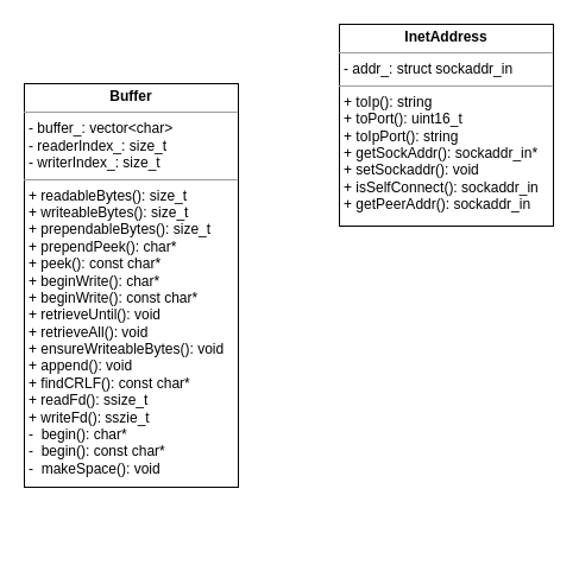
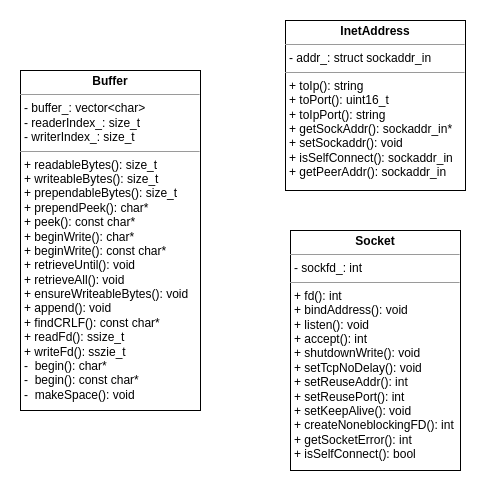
  <mxCell id="0" />
  <mxCell id="1" parent="0" />
  <mxCell id="2" value="&lt;p style=&quot;margin:0px;margin-top:4px;text-align:center;&quot;&gt;&lt;b&gt;Buffer&lt;/b&gt;&lt;/p&gt;&lt;hr size=&quot;1&quot;&gt;&lt;p style=&quot;margin:0px;margin-left:4px;&quot;&gt;- buffer_: vector&amp;lt;char&amp;gt;&lt;/p&gt;&lt;p style=&quot;margin:0px;margin-left:4px;&quot;&gt;- readerIndex_: size_t&amp;nbsp;&lt;/p&gt;&lt;p style=&quot;margin:0px;margin-left:4px;&quot;&gt;- writerIndex_: size_t&lt;/p&gt;&lt;hr size=&quot;1&quot;&gt;&lt;p style=&quot;margin:0px;margin-left:4px;&quot;&gt;+ readableBytes(): size_t&lt;/p&gt;&lt;p style=&quot;margin:0px;margin-left:4px;&quot;&gt;+ writeableBytes(): size_t&lt;/p&gt;&lt;p style=&quot;margin:0px;margin-left:4px;&quot;&gt;+ prependableBytes(): size_t&lt;/p&gt;&lt;p style=&quot;margin:0px;margin-left:4px;&quot;&gt;+ prependPeek(): char*&lt;/p&gt;&lt;p style=&quot;margin:0px;margin-left:4px;&quot;&gt;+ peek(): const char*&lt;/p&gt;&lt;p style=&quot;margin:0px;margin-left:4px;&quot;&gt;+ beginWrite(): char*&lt;/p&gt;&lt;p style=&quot;margin:0px;margin-left:4px;&quot;&gt;+ beginWrite(): const char*&lt;/p&gt;&lt;p style=&quot;margin:0px;margin-left:4px;&quot;&gt;+ retrieveUntil(): void&lt;/p&gt;&lt;p style=&quot;margin:0px;margin-left:4px;&quot;&gt;+ retrieveAll(): void&lt;/p&gt;&lt;p style=&quot;margin:0px;margin-left:4px;&quot;&gt;+ ensureWriteableBytes(): void&lt;/p&gt;&lt;p style=&quot;margin:0px;margin-left:4px;&quot;&gt;+ append(): void&lt;/p&gt;&lt;p style=&quot;margin:0px;margin-left:4px;&quot;&gt;+ findCRLF(): const char*&lt;/p&gt;&lt;p style=&quot;margin:0px;margin-left:4px;&quot;&gt;+ readFd(): ssize_t&lt;/p&gt;&lt;p style=&quot;margin:0px;margin-left:4px;&quot;&gt;+ writeFd(): sszie_t&lt;/p&gt;&lt;p style=&quot;margin:0px;margin-left:4px;&quot;&gt;-&amp;nbsp; begin(): char*&lt;/p&gt;&lt;p style=&quot;margin:0px;margin-left:4px;&quot;&gt;-&amp;nbsp; begin(): const char*&lt;/p&gt;&lt;p style=&quot;margin:0px;margin-left:4px;&quot;&gt;-&amp;nbsp; makeSpace(): void&lt;/p&gt;" style="verticalAlign=top;align=left;overflow=fill;fontSize=12;fontFamily=Helvetica;html=1;" parent="1" vertex="1"><mxGeometry x="20" y="70" width="180" height="340" as="geometry" /></mxCell>
  <mxCell id="3" value="&lt;p style=&quot;margin:0px;margin-top:4px;text-align:center;&quot;&gt;&lt;b style=&quot;background-color: initial;&quot;&gt;InetAddress&lt;/b&gt;&lt;br&gt;&lt;/p&gt;&lt;hr size=&quot;1&quot;&gt;&lt;p style=&quot;margin:0px;margin-left:4px;&quot;&gt;- addr_: struct sockaddr_in&lt;/p&gt;&lt;hr size=&quot;1&quot;&gt;&lt;p style=&quot;margin:0px;margin-left:4px;&quot;&gt;+ toIp(): string&lt;/p&gt;&lt;p style=&quot;margin:0px;margin-left:4px;&quot;&gt;+ toPort(): uint16_t&lt;/p&gt;&lt;p style=&quot;margin:0px;margin-left:4px;&quot;&gt;+ toIpPort(): string&lt;/p&gt;&lt;p style=&quot;margin:0px;margin-left:4px;&quot;&gt;+ getSockAddr(): sockaddr_in*&lt;/p&gt;&lt;p style=&quot;margin:0px;margin-left:4px;&quot;&gt;+ setSockaddr(): void&lt;/p&gt;&lt;p style=&quot;margin:0px;margin-left:4px;&quot;&gt;+ isSelfConnect(): sockaddr_in&lt;/p&gt;&lt;p style=&quot;margin:0px;margin-left:4px;&quot;&gt;+ getPeerAddr(): sockaddr_in&lt;/p&gt;" style="verticalAlign=top;align=left;overflow=fill;fontSize=12;fontFamily=Helvetica;html=1;" parent="1" vertex="1"><mxGeometry x="285" y="20" width="180" height="170" as="geometry" /></mxCell>
+ <mxCell id="4" value="&lt;p style=&quot;margin:0px;margin-top:4px;text-align:center;&quot;&gt;&lt;b&gt;Socket&lt;/b&gt;&lt;/p&gt;&lt;hr size=&quot;1&quot;&gt;&lt;p style=&quot;margin:0px;margin-left:4px;&quot;&gt;- sockfd_: int&lt;/p&gt;&lt;hr size=&quot;1&quot;&gt;&lt;p style=&quot;margin:0px;margin-left:4px;&quot;&gt;+ fd(): int&lt;/p&gt;&lt;p style=&quot;margin:0px;margin-left:4px;&quot;&gt;+ bindAddress(): void&lt;/p&gt;&lt;p style=&quot;margin:0px;margin-left:4px;&quot;&gt;+ listen(): void&lt;/p&gt;&lt;p style=&quot;margin:0px;margin-left:4px;&quot;&gt;+ accept(): int&lt;/p&gt;&lt;p style=&quot;margin:0px;margin-left:4px;&quot;&gt;+ shutdownWrite(): void&lt;/p&gt;&lt;p style=&quot;margin:0px;margin-left:4px;&quot;&gt;+ setTcpNoDelay(): void&lt;/p&gt;&lt;p style=&quot;margin:0px;margin-left:4px;&quot;&gt;+ setReuseAddr(): int&lt;/p&gt;&lt;p style=&quot;margin:0px;margin-left:4px;&quot;&gt;+ setReusePort(): int&lt;/p&gt;&lt;p style=&quot;margin:0px;margin-left:4px;&quot;&gt;+ setKeepAlive(): void&lt;/p&gt;&lt;p style=&quot;margin:0px;margin-left:4px;&quot;&gt;+ createNoneblockingFD(): int&lt;/p&gt;&lt;p style=&quot;margin:0px;margin-left:4px;&quot;&gt;+ getSocketError(): int&lt;/p&gt;&lt;p style=&quot;margin:0px;margin-left:4px;&quot;&gt;+ isSelfConnect(): bool&lt;/p&gt;" style="verticalAlign=top;align=left;overflow=fill;fontSize=12;fontFamily=Helvetica;html=1;" parent="1" vertex="1"><mxGeometry x="290" y="230" width="170" height="240" as="geometry" /></mxCell>
